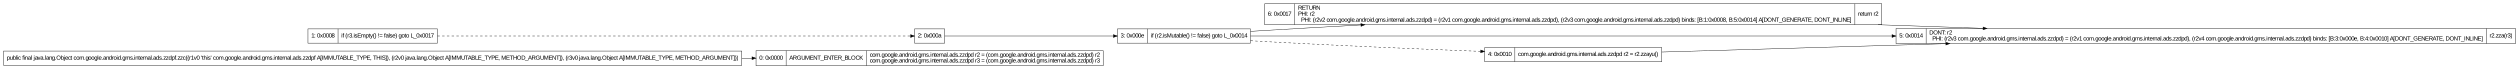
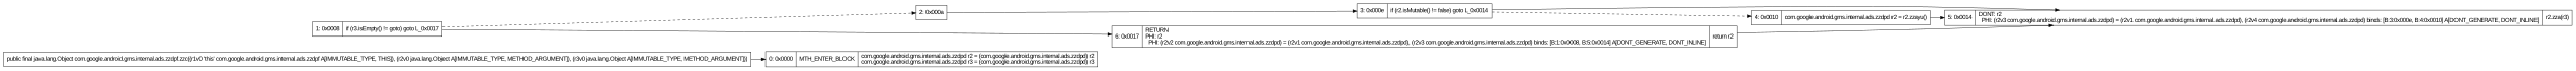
  digraph {
    fontname="Liberation Sans"
    rankdir=LR
    node [fontname="Liberation Sans" shape=record]
    edge [fontname="Liberation Sans"]
-   n1 [label="{0\:\ 0x0000|ARGUMENT_ENTER_BLOCK\l|com.google.android.gms.internal.ads.zzdpd r2 = (com.google.android.gms.internal.ads.zzdpd) r2\lcom.google.android.gms.internal.ads.zzdpd r3 = (com.google.android.gms.internal.ads.zzdpd) r3\l}"]
-   n2 [label="{1\:\ 0x0008|if (r3.isEmpty() != false) goto L_0x0017\l}"]
+   n1 [label="{0\:\ 0x0000|MTH_ENTER_BLOCK\l|com.google.android.gms.internal.ads.zzdpd r2 = (com.google.android.gms.internal.ads.zzdpd) r2\lcom.google.android.gms.internal.ads.zzdpd r3 = (com.google.android.gms.internal.ads.zzdpd) r3\l}"]
+   n2 [label="{1\:\ 0x0008|if (r3.isEmpty() != goto) goto L_0x0017\l}"]
    n3 [label="{2\:\ 0x000a}"]
    n4 [label="{6\:\ 0x0017|RETURN\lPHI: r2 \l  PHI: (r2v2 com.google.android.gms.internal.ads.zzdpd) = (r2v1 com.google.android.gms.internal.ads.zzdpd), (r2v3 com.google.android.gms.internal.ads.zzdpd) binds: [B:1:0x0008, B:5:0x0014] A[DONT_GENERATE, DONT_INLINE]\l|return r2\l}"]
    n5 [label="{3\:\ 0x000e|if (r2.isMutable() != false) goto L_0x0014\l}"]
    n6 [label="{5\:\ 0x0014|DONT: r2 \l  PHI: (r2v3 com.google.android.gms.internal.ads.zzdpd) = (r2v1 com.google.android.gms.internal.ads.zzdpd), (r2v4 com.google.android.gms.internal.ads.zzdpd) binds: [B:3:0x000e, B:4:0x0010] A[DONT_GENERATE, DONT_INLINE]\l|r2.zza(r3)\l}"]
    n7 [label="{4\:\ 0x0010|com.google.android.gms.internal.ads.zzdpd r2 = r2.zzayu()\l}"]
    n8 [label="{public final java.lang.Object com.google.android.gms.internal.ads.zzdpf.zzc((r1v0 'this' com.google.android.gms.internal.ads.zzdpf A[IMMUTABLE_TYPE, THIS]), (r2v0 java.lang.Object A[IMMUTABLE_TYPE, METHOD_ARGUMENT]), (r3v0 java.lang.Object A[IMMUTABLE_TYPE, METHOD_ARGUMENT])) }"]
    n2 -> n3 [style=dashed]
-   n5 -> n4
+   n2 -> n4
    n3 -> n5
    n4 -> n6
    n5 -> n6
    n5 -> n7 [style=dashed]
    n7 -> n6
    n8 -> n1
  }
